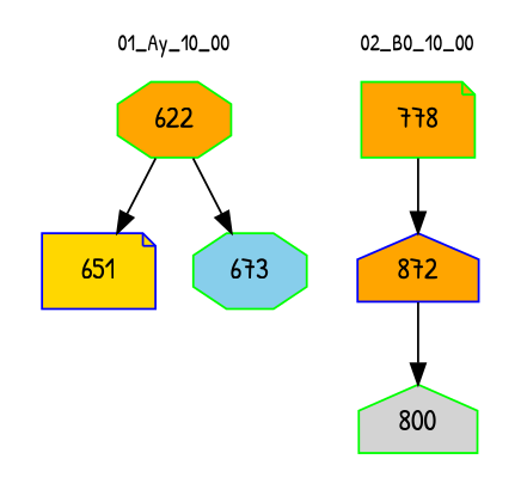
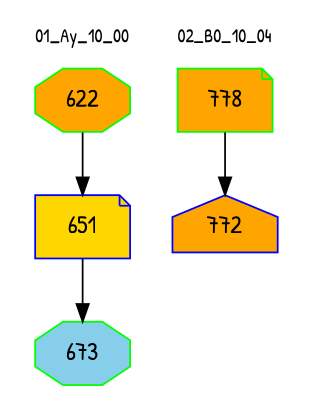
  digraph {
    fontname="Patrick Hand"
    node [color=green fillcolor=orange fontname="Patrick Hand" shape=octagon style=filled]
    edge [color=black fontname="Patrick Hand"]
    n1 [label=622]
    n2 [color=blue fillcolor=gold label=651 shape=note]
    n3 [fillcolor=skyblue label=673]
    n4 [label=778 shape=note]
-   n5 [color=blue label=872 shape=house]
-   n6 [fillcolor=lightgrey label=800 shape=house]
+   n5 [color=blue label=772 shape=house]
    subgraph cluster_1 {
      color=white
      fontsize=10
      label="01_Ay_10_00"
      n1
      n2
      n3
    }
    subgraph cluster_2 {
      color=white
      fontsize=10
-     label="02_B0_10_00"
+     label="02_B0_10_04"
      n4
      n5
-     n6
    }
    n1 -> n2
-   n1 -> n3
+   n2 -> n3
    n4 -> n5
-   n5 -> n6
  }
